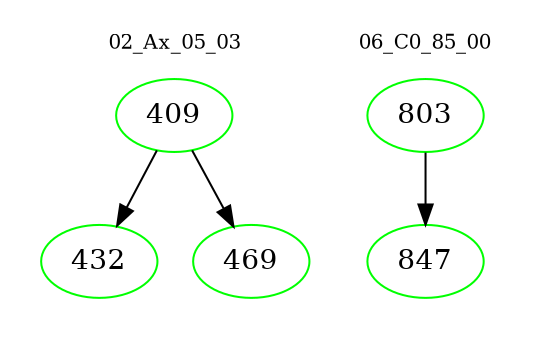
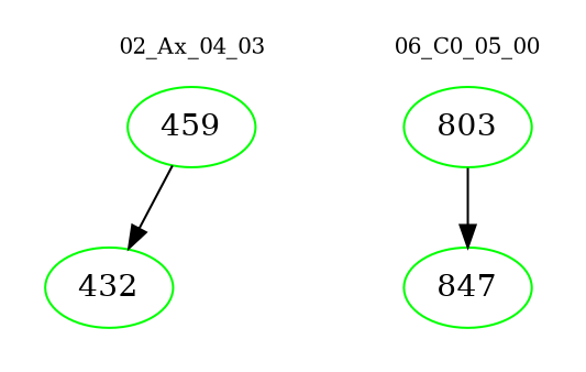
  digraph {
    node [color=green]
    edge [color=black]
-   n1 [label=409]
+   n1 [label=459]
    n2 [label=432]
-   n3 [label=469]
    n4 [label=803]
    n5 [label=847]
    subgraph cluster_1 {
      color=white
      fontsize=10
-     label="02_Ax_05_03"
+     label="02_Ax_04_03"
      n1
      n2
-     n3
    }
    subgraph cluster_2 {
      color=white
      fontsize=10
-     label="06_C0_85_00"
+     label="06_C0_05_00"
      n4
      n5
    }
    n1 -> n2
-   n1 -> n3
    n4 -> n5
  }
